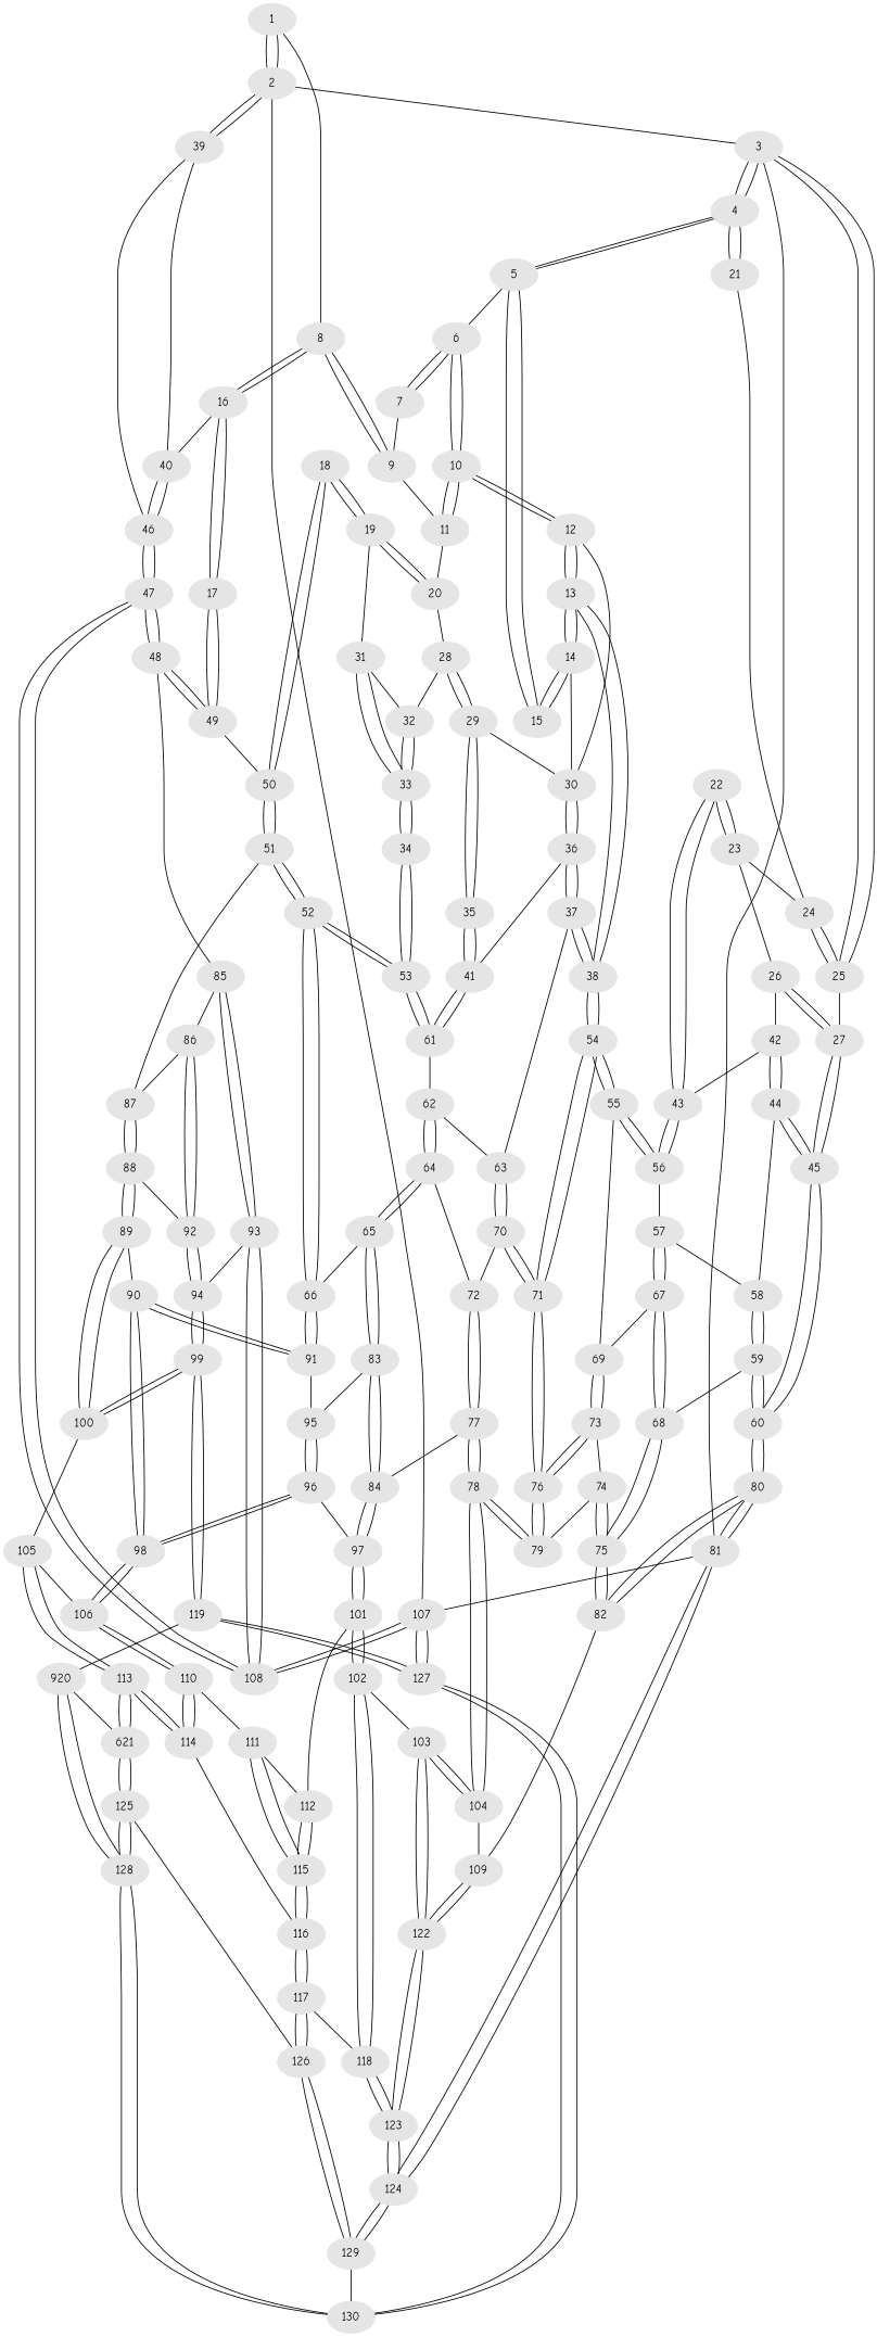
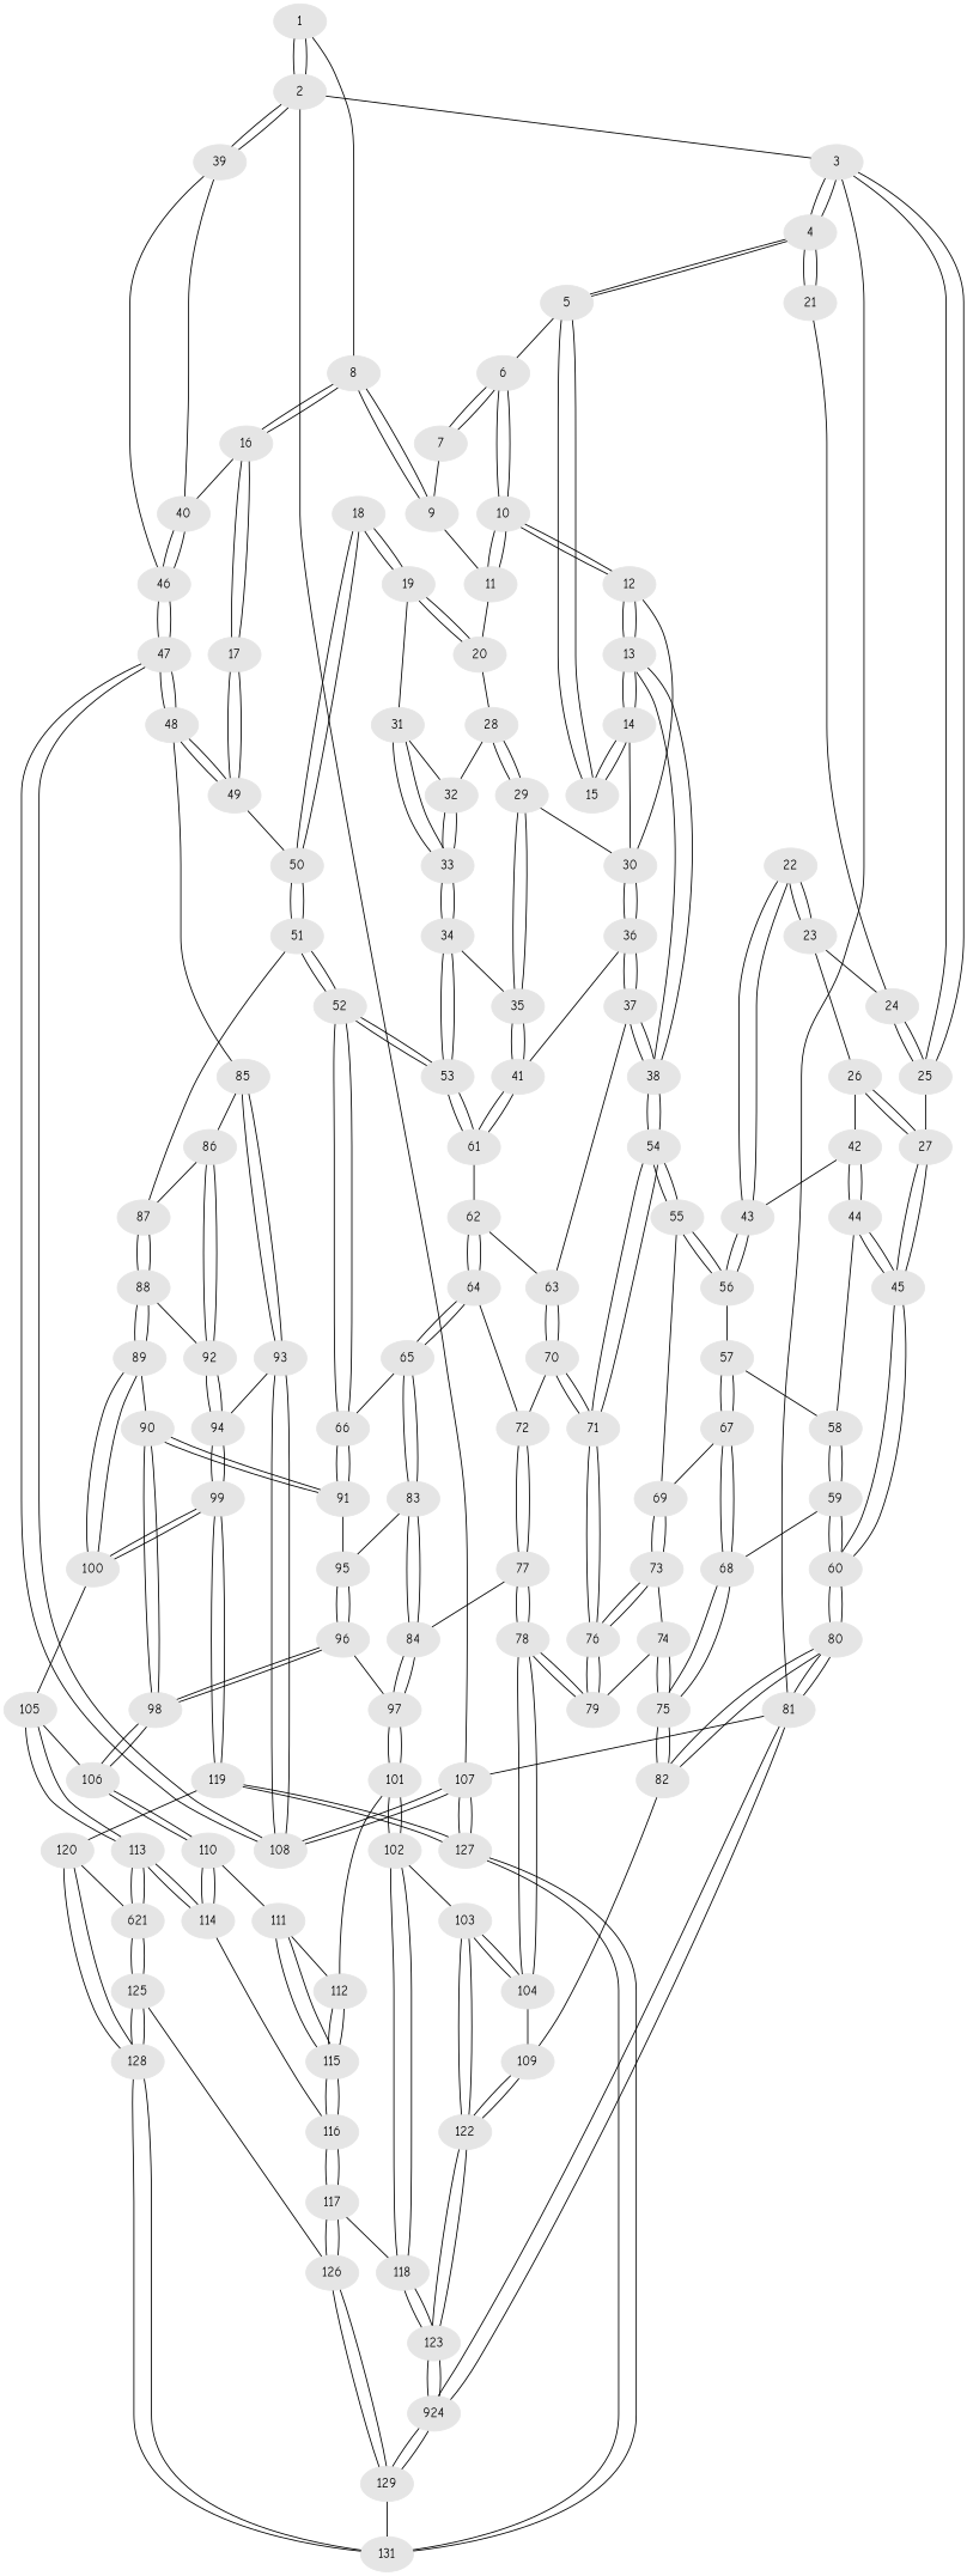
  graph {
    fontname="Comic Neue"
    node [color=gray90 fontname="Comic Neue" style=filled]
    edge [fontname="Comic Neue"]
    1
    2
    8
    3
    39
    107
    9
    16
    4
    25
    81
    40
    46
    108
    127
    5
    21
    27
-   124
+   124 [label=924]
    6
    15
    24
    7
    10
    11
    12
    17
    20
    13
    30
    28
    14
    38
    36
    54
    22
    23
    43
    49
    18
    19
    50
    31
    51
    32
    33
    29
    26
    56
    42
    45
    44
    60
    35
    41
    37
    34
    53
    61
    63
    70
    55
    71
    47
    62
    58
    57
    59
    80
    48
    85
    86
    93
    52
    87
    66
    88
    91
    69
    76
    73
    67
    68
    75
    82
    64
    65
    72
    83
    77
    84
    95
    74
    79
    78
    109
    104
    97
    129
    122
    96
    101
    92
    94
    89
    90
    100
    98
    105
    106
    99
    119
    102
    112
    110
-   120 [label=920]
+   120
    113
    103
    118
    115
    123
    114
    n123 [label=621]
    111
-   130
+   130 [label=131]
    116
    125
    117
    126
    128
    1 -- 2
    1 -- 2
    1 -- 8
    2 -- 3
    2 -- 39
    2 -- 39
    2 -- 107
    8 -- 9
    8 -- 9
    8 -- 16
    8 -- 16
    3 -- 4
    3 -- 4
    3 -- 25
    3 -- 25
    3 -- 81
    39 -- 40
    39 -- 46
    107 -- 108
    107 -- 108
    107 -- 127
    107 -- 127
    9 -- 11
    16 -- 40
    16 -- 17
    16 -- 17
    4 -- 5
    4 -- 5
    4 -- 21
    4 -- 21
    25 -- 27
    81 -- 107
    81 -- 124
    81 -- 124
    40 -- 46
    40 -- 46
    46 -- 47
    46 -- 47
    127 -- 130
    127 -- 130
    5 -- 6
    5 -- 15
    5 -- 15
    21 -- 24
    27 -- 45
    27 -- 45
    124 -- 129
    124 -- 129
    6 -- 7
    6 -- 7
    6 -- 10
    6 -- 10
    24 -- 25
    24 -- 25
    7 -- 9
    10 -- 11
    10 -- 11
    10 -- 12
    10 -- 12
    11 -- 20
    12 -- 13
    12 -- 13
    12 -- 30
    17 -- 49
    17 -- 49
    20 -- 28
    13 -- 14
    13 -- 14
    13 -- 38
    13 -- 38
    30 -- 36
    30 -- 36
    28 -- 32
    28 -- 29
    28 -- 29
    14 -- 15
    14 -- 15
    14 -- 30
    38 -- 54
    38 -- 54
    36 -- 41
    36 -- 37
    36 -- 37
    54 -- 55
    54 -- 55
    54 -- 71
    54 -- 71
    22 -- 23
    22 -- 23
    22 -- 43
    22 -- 43
    23 -- 24
    23 -- 26
    43 -- 56
    43 -- 56
    49 -- 50
    18 -- 19
    18 -- 19
    18 -- 50
    18 -- 50
    19 -- 20
    19 -- 20
    19 -- 31
    50 -- 51
    50 -- 51
    31 -- 32
    31 -- 33
    31 -- 33
    51 -- 52
    51 -- 52
    51 -- 87
    32 -- 33
    32 -- 33
    33 -- 34
    33 -- 34
    29 -- 30
    29 -- 35
    29 -- 35
    26 -- 27
    26 -- 27
    26 -- 42
    56 -- 57
    42 -- 43
    42 -- 44
    42 -- 44
    45 -- 60
    45 -- 60
    44 -- 45
    44 -- 45
    44 -- 58
    60 -- 80
    60 -- 80
    35 -- 41
    35 -- 41
    41 -- 61
    41 -- 61
    37 -- 38
    37 -- 38
    37 -- 63
+   34 -- 35
    34 -- 53
    34 -- 53
    53 -- 61
    53 -- 61
    61 -- 62
    63 -- 70
    63 -- 70
    70 -- 71
    70 -- 71
    70 -- 72
    55 -- 56
    55 -- 56
    55 -- 69
    71 -- 76
    71 -- 76
    47 -- 108
    47 -- 108
    47 -- 48
    47 -- 48
    62 -- 63
    62 -- 64
    62 -- 64
    58 -- 59
    58 -- 59
    57 -- 58
    57 -- 67
    57 -- 67
    59 -- 60
    59 -- 60
    59 -- 68
    80 -- 81
    80 -- 81
    80 -- 82
    80 -- 82
    48 -- 49
    48 -- 49
    48 -- 85
    85 -- 86
    85 -- 93
    85 -- 93
    86 -- 87
    86 -- 92
    86 -- 92
    93 -- 108
    93 -- 108
    93 -- 94
    52 -- 53
    52 -- 53
    52 -- 66
    52 -- 66
    87 -- 88
    87 -- 88
    66 -- 91
    66 -- 91
    88 -- 92
    88 -- 89
    88 -- 89
    91 -- 95
    69 -- 73
    69 -- 73
    76 -- 79
    76 -- 79
    73 -- 76
    73 -- 76
    73 -- 74
    67 -- 69
    67 -- 68
    67 -- 68
    68 -- 75
    68 -- 75
    75 -- 82
    75 -- 82
    82 -- 109
    64 -- 65
    64 -- 65
    64 -- 72
    65 -- 66
    65 -- 83
    65 -- 83
    72 -- 77
    72 -- 77
    83 -- 84
    83 -- 84
    83 -- 95
    77 -- 84
    77 -- 78
    77 -- 78
    84 -- 97
    84 -- 97
    95 -- 96
    95 -- 96
    74 -- 75
    74 -- 75
    74 -- 79
    78 -- 79
    78 -- 79
    78 -- 104
    78 -- 104
    109 -- 122
    109 -- 122
    104 -- 109
    97 -- 101
    97 -- 101
    129 -- 130
    122 -- 123
    122 -- 123
    96 -- 97
    96 -- 98
    96 -- 98
    101 -- 102
    101 -- 102
    101 -- 112
    92 -- 94
    92 -- 94
    94 -- 99
    94 -- 99
    89 -- 90
    89 -- 100
    89 -- 100
    90 -- 91
    90 -- 91
    90 -- 98
    90 -- 98
    100 -- 105
    98 -- 106
    98 -- 106
    105 -- 106
    105 -- 113
    105 -- 113
    106 -- 110
    106 -- 110
    99 -- 100
    99 -- 100
    99 -- 119
    99 -- 119
    119 -- 127
    119 -- 127
    119 -- 120
    102 -- 103
    102 -- 118
    102 -- 118
    112 -- 115
    112 -- 115
    110 -- 114
    110 -- 114
    110 -- 111
    120 -- n123
    120 -- 128
    120 -- 128
    113 -- 114
    113 -- 114
    113 -- n123
    113 -- n123
    103 -- 104
    103 -- 104
    103 -- 122
    103 -- 122
    118 -- 123
    118 -- 123
    115 -- 116
    115 -- 116
    123 -- 124
    123 -- 124
    114 -- 116
    n123 -- 125
    n123 -- 125
    111 -- 112
    111 -- 115
    111 -- 115
    116 -- 117
    116 -- 117
    125 -- 126
    125 -- 128
    125 -- 128
    117 -- 118
    117 -- 126
    117 -- 126
    126 -- 129
    126 -- 129
    128 -- 130
    128 -- 130
  }
